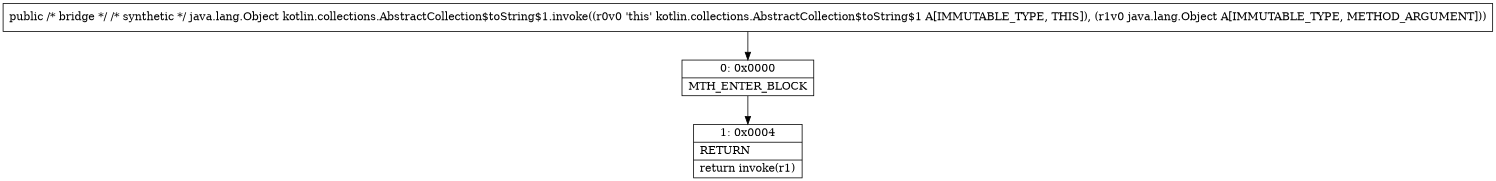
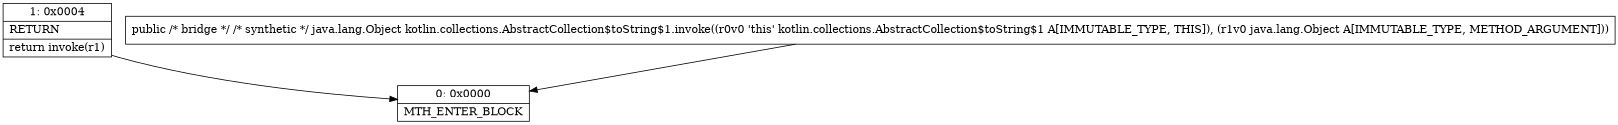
  digraph {
    node [shape=record]
    n1 [label="{0\:\ 0x0000|MTH_ENTER_BLOCK\l}"]
    n2 [label="{1\:\ 0x0004|RETURN\l|return invoke(r1)\l}"]
    n3 [label="{public \/* bridge *\/ \/* synthetic *\/ java.lang.Object kotlin.collections.AbstractCollection$toString$1.invoke((r0v0 'this' kotlin.collections.AbstractCollection$toString$1 A[IMMUTABLE_TYPE, THIS]), (r1v0 java.lang.Object A[IMMUTABLE_TYPE, METHOD_ARGUMENT])) }"]
-   n1 -> n2
+   n2 -> n1
    n3 -> n1
  }
